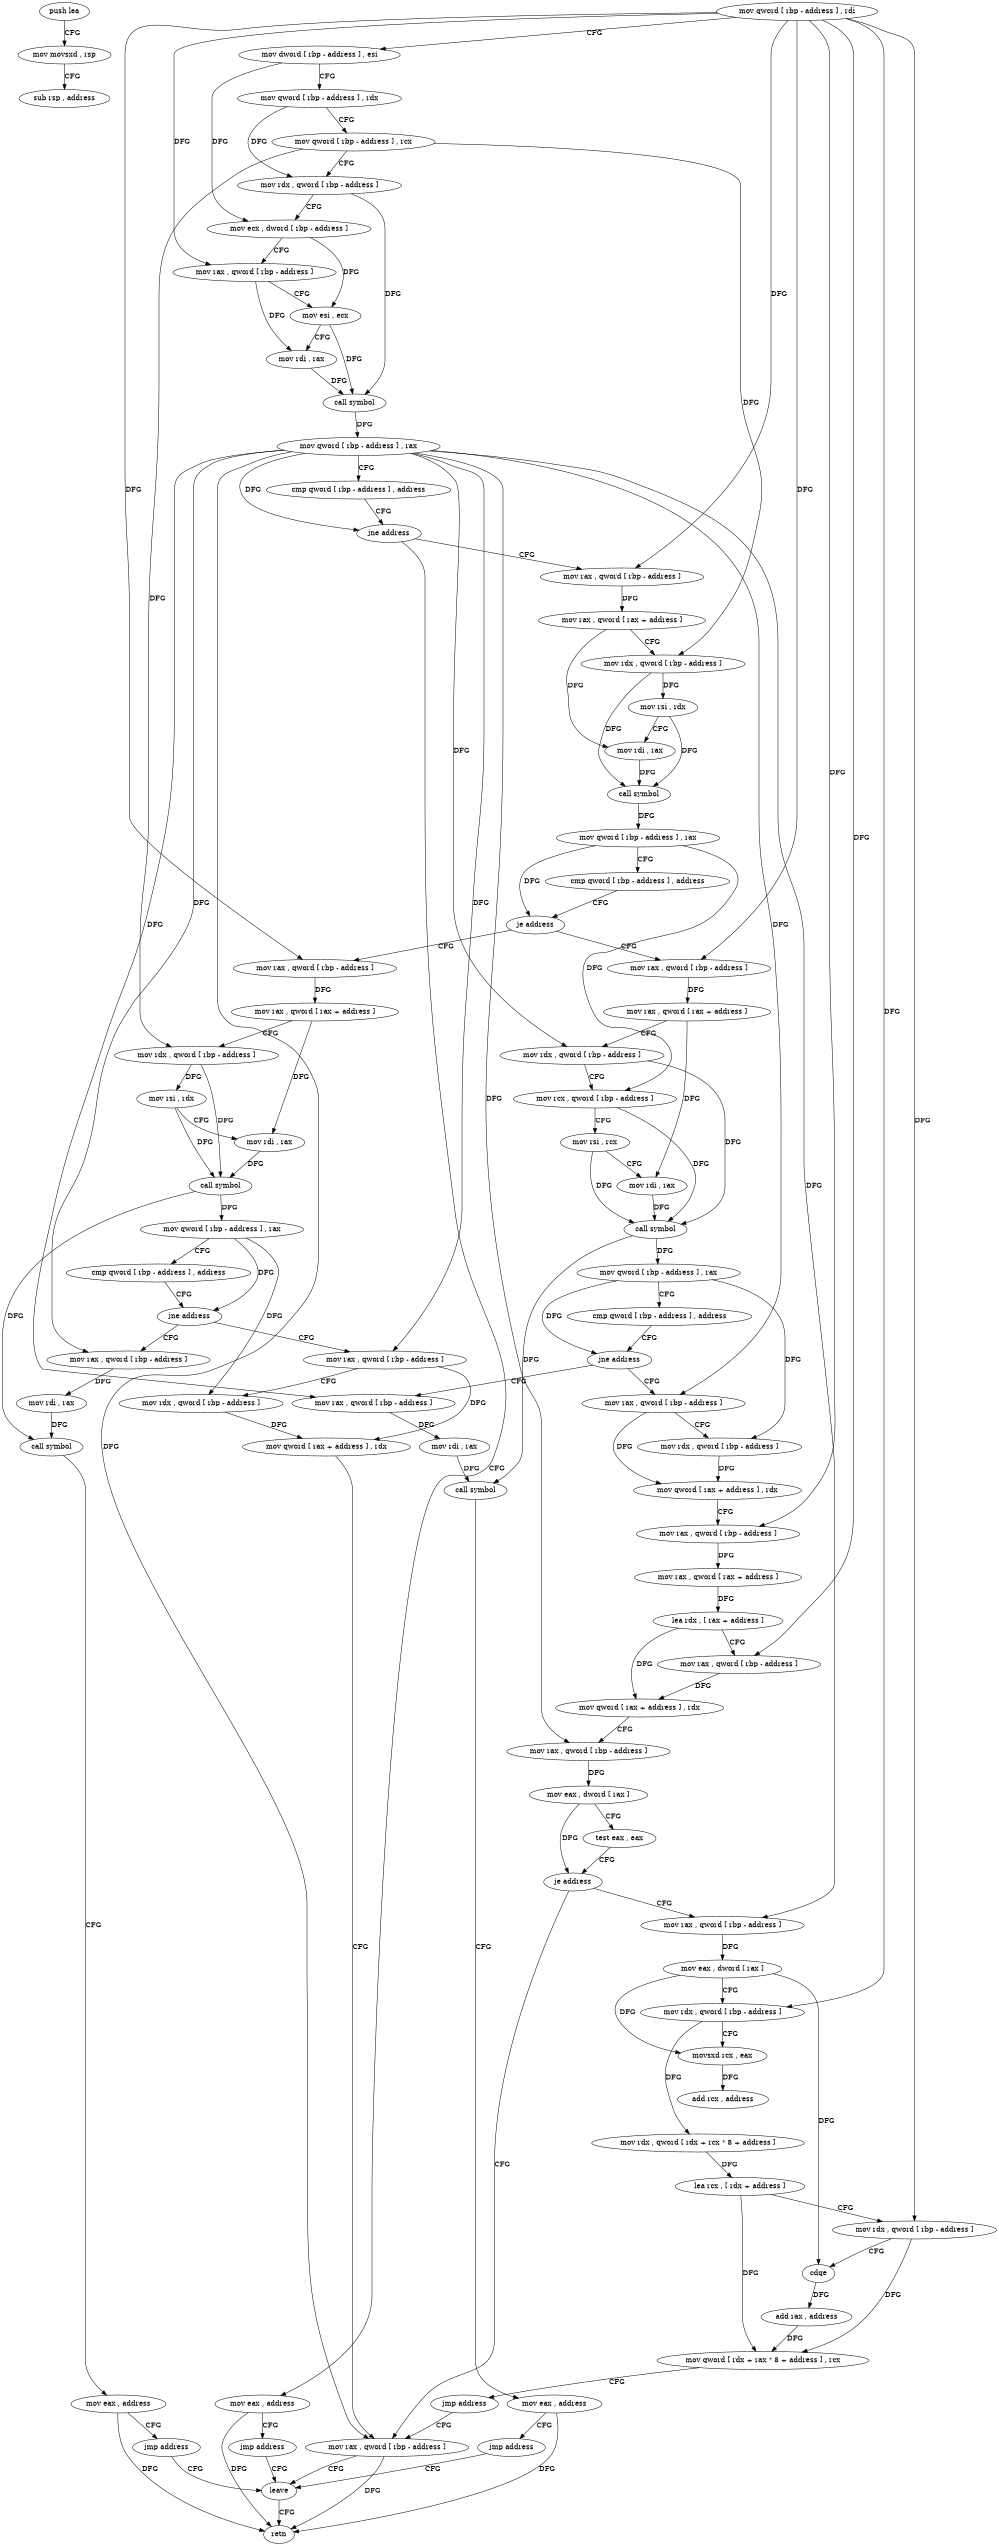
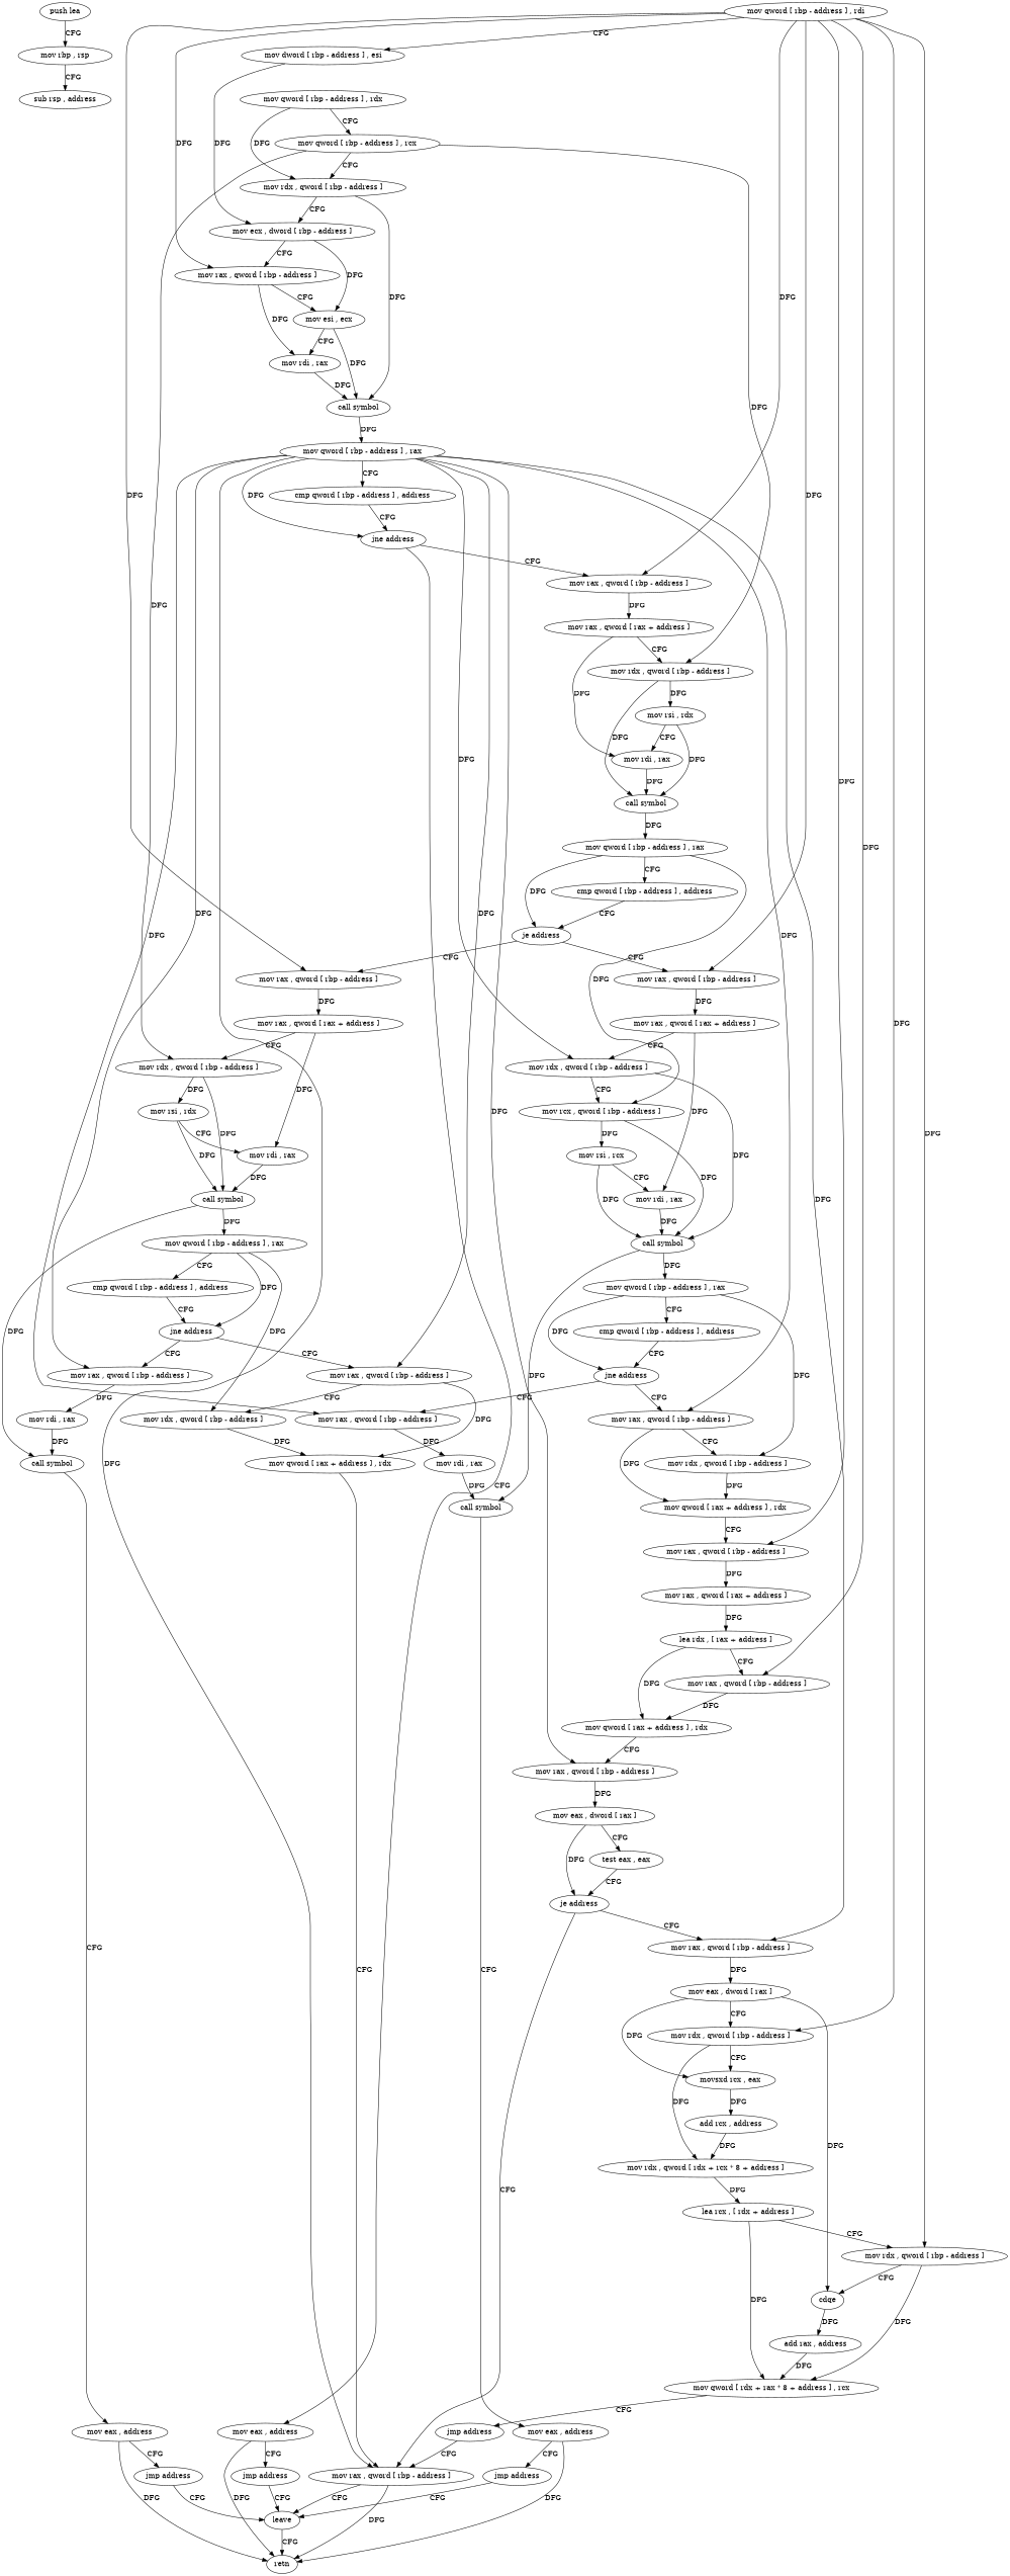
  digraph {
    n1 [label="push lea"]
-   n2 [label="mov movsxd , rsp"]
+   n2 [label="mov rbp , rsp"]
    n3 [label="sub rsp , address"]
    n4 [label="mov qword [ rbp - address ] , rdi"]
    n5 [label="mov dword [ rbp - address ] , esi"]
    n6 [label="mov rax , qword [ rbp - address ]"]
    n7 [label="mov rax , qword [ rbp - address ]"]
    n8 [label="mov rax , qword [ rbp - address ]"]
    n9 [label="mov rax , qword [ rbp - address ]"]
    n10 [label="mov rax , qword [ rbp - address ]"]
    n11 [label="mov rax , qword [ rbp - address ]"]
    n12 [label="mov rdx , qword [ rbp - address ]"]
    n13 [label="mov rdx , qword [ rbp - address ]"]
    n14 [label="mov qword [ rbp - address ] , rdx"]
    n15 [label="mov ecx , dword [ rbp - address ]"]
    n16 [label="mov esi , ecx"]
    n17 [label="mov rdi , rax"]
    n18 [label="mov rax , qword [ rax + address ]"]
    n19 [label="mov rax , qword [ rax + address ]"]
    n20 [label="mov rax , qword [ rax + address ]"]
    n21 [label="mov rax , qword [ rax + address ]"]
    n22 [label="mov qword [ rax + address ] , rdx"]
    n23 [label="movsxd rcx , eax"]
    n24 [label="mov rdx , qword [ rdx + rcx * 8 + address ]"]
    n25 [label=cdqe]
    n26 [label="mov qword [ rdx + rax * 8 + address ] , rcx"]
    n27 [label="mov qword [ rbp - address ] , rcx"]
    n28 [label="mov rdx , qword [ rbp - address ]"]
    n29 [label="mov rdx , qword [ rbp - address ]"]
    n30 [label="mov rdx , qword [ rbp - address ]"]
    n31 [label="call symbol"]
    n32 [label="mov rsi , rdx"]
    n33 [label="call symbol"]
    n34 [label="mov rsi , rdx"]
    n35 [label="call symbol"]
    n36 [label="mov qword [ rbp - address ] , rax"]
    n37 [label="cmp qword [ rbp - address ] , address"]
    n38 [label="jne address"]
    n39 [label="mov rax , qword [ rbp - address ]"]
    n40 [label="mov rax , qword [ rbp - address ]"]
    n41 [label="mov rdx , qword [ rbp - address ]"]
    n42 [label="mov rax , qword [ rbp - address ]"]
    n43 [label="mov rax , qword [ rbp - address ]"]
    n44 [label="mov rax , qword [ rbp - address ]"]
    n45 [label="mov rax , qword [ rbp - address ]"]
    n46 [label="mov rax , qword [ rbp - address ]"]
    n47 [label="mov eax , address"]
    n48 [label="mov rdx , qword [ rbp - address ]"]
    n49 [label="mov qword [ rax + address ] , rdx"]
    n50 [label="mov rdi , rax"]
    n51 [label="mov rcx , qword [ rbp - address ]"]
    n52 [label="call symbol"]
    n53 [label="mov rdx , qword [ rbp - address ]"]
    n54 [label="mov qword [ rax + address ] , rdx"]
    n55 [label="mov rdi , rax"]
    n56 [label=retn]
    n57 [label=leave]
    n58 [label="mov eax , dword [ rax ]"]
    n59 [label="mov eax , dword [ rax ]"]
    n60 [label="jmp address"]
    n61 [label="mov rdi , rax"]
    n62 [label="mov qword [ rbp - address ] , rax"]
    n63 [label="cmp qword [ rbp - address ] , address"]
    n64 [label="je address"]
    n65 [label="mov rsi , rcx"]
    n66 [label="mov rdi , rax"]
    n67 [label="mov rdi , rax"]
    n68 [label="mov qword [ rbp - address ] , rax"]
    n69 [label="call symbol"]
    n70 [label="cmp qword [ rbp - address ] , address"]
    n71 [label="jne address"]
    n72 [label="mov eax , address"]
    n73 [label="mov qword [ rbp - address ] , rax"]
    n74 [label="call symbol"]
    n75 [label="cmp qword [ rbp - address ] , address"]
    n76 [label="jne address"]
    n77 [label="mov eax , address"]
    n78 [label="jmp address"]
    n79 [label="lea rdx , [ rax + address ]"]
    n80 [label="test eax , eax"]
    n81 [label="je address"]
    n82 [label="jmp address"]
    n83 [label="add rcx , address"]
    n84 [label="add rax , address"]
    n85 [label="lea rcx , [ rdx + address ]"]
    n86 [label="jmp address"]
    n1 -> n2 [label=CFG]
    n2 -> n3 [label=CFG]
    n4 -> n5 [label=CFG]
    n4 -> n6 [label=DFG]
    n4 -> n7 [label=DFG]
    n4 -> n8 [label=DFG]
    n4 -> n9 [label=DFG]
    n4 -> n10 [label=DFG]
    n4 -> n11 [label=DFG]
    n4 -> n12 [label=DFG]
    n4 -> n13 [label=DFG]
-   n5 -> n14 [label=CFG]
    n5 -> n15 [label=DFG]
    n6 -> n16 [label=CFG]
    n6 -> n17 [label=DFG]
    n7 -> n18 [label=DFG]
    n8 -> n19 [label=DFG]
    n9 -> n20 [label=DFG]
    n10 -> n21 [label=DFG]
    n11 -> n22 [label=DFG]
    n12 -> n23 [label=CFG]
    n12 -> n24 [label=DFG]
    n13 -> n25 [label=CFG]
    n13 -> n26 [label=DFG]
    n14 -> n27 [label=CFG]
    n14 -> n28 [label=DFG]
    n15 -> n6 [label=CFG]
    n15 -> n16 [label=DFG]
    n16 -> n17 [label=CFG]
    n16 -> n31 [label=DFG]
    n17 -> n31 [label=DFG]
    n18 -> n29 [label=CFG]
    n18 -> n61 [label=DFG]
    n19 -> n30 [label=CFG]
    n19 -> n66 [label=DFG]
    n20 -> n41 [label=CFG]
    n20 -> n67 [label=DFG]
    n21 -> n79 [label=DFG]
    n22 -> n45 [label=CFG]
    n23 -> n83 [label=DFG]
    n24 -> n85 [label=DFG]
    n25 -> n84 [label=DFG]
    n26 -> n86 [label=CFG]
    n27 -> n28 [label=CFG]
    n27 -> n29 [label=DFG]
    n27 -> n30 [label=DFG]
    n28 -> n15 [label=CFG]
    n28 -> n31 [label=DFG]
    n29 -> n32 [label=DFG]
    n29 -> n33 [label=DFG]
    n30 -> n34 [label=DFG]
    n30 -> n35 [label=DFG]
    n31 -> n36 [label=DFG]
    n32 -> n33 [label=DFG]
    n32 -> n61 [label=CFG]
    n33 -> n62 [label=DFG]
    n34 -> n35 [label=DFG]
    n34 -> n66 [label=CFG]
    n35 -> n68 [label=DFG]
    n35 -> n69 [label=DFG]
    n36 -> n37 [label=CFG]
    n36 -> n38 [label=DFG]
    n36 -> n39 [label=DFG]
    n36 -> n40 [label=DFG]
    n36 -> n41 [label=DFG]
    n36 -> n42 [label=DFG]
    n36 -> n43 [label=DFG]
    n36 -> n44 [label=DFG]
    n36 -> n45 [label=DFG]
    n36 -> n46 [label=DFG]
    n37 -> n38 [label=CFG]
    n38 -> n7 [label=CFG]
    n38 -> n47 [label=CFG]
    n39 -> n48 [label=CFG]
    n39 -> n49 [label=DFG]
    n40 -> n50 [label=DFG]
    n41 -> n51 [label=CFG]
    n41 -> n52 [label=DFG]
    n42 -> n53 [label=CFG]
    n42 -> n54 [label=DFG]
    n43 -> n55 [label=DFG]
    n44 -> n56 [label=DFG]
    n44 -> n57 [label=CFG]
    n45 -> n58 [label=DFG]
    n46 -> n59 [label=DFG]
    n47 -> n56 [label=DFG]
    n47 -> n60 [label=CFG]
    n48 -> n49 [label=DFG]
    n49 -> n44 [label=CFG]
    n50 -> n69 [label=DFG]
    n51 -> n52 [label=DFG]
-   n51 -> n65 [label=CFG]
+   n51 -> n65 [label=DFG]
    n52 -> n73 [label=DFG]
    n52 -> n74 [label=DFG]
    n53 -> n54 [label=DFG]
    n54 -> n10 [label=CFG]
    n55 -> n74 [label=DFG]
    n57 -> n56 [label=CFG]
    n58 -> n80 [label=CFG]
    n58 -> n81 [label=DFG]
    n59 -> n12 [label=CFG]
    n59 -> n23 [label=DFG]
    n59 -> n25 [label=DFG]
    n60 -> n57 [label=CFG]
    n61 -> n33 [label=DFG]
    n62 -> n51 [label=DFG]
    n62 -> n63 [label=CFG]
    n62 -> n64 [label=DFG]
    n63 -> n64 [label=CFG]
    n64 -> n8 [label=CFG]
    n64 -> n9 [label=CFG]
    n65 -> n52 [label=DFG]
    n65 -> n67 [label=CFG]
    n66 -> n35 [label=DFG]
    n67 -> n52 [label=DFG]
    n68 -> n48 [label=DFG]
    n68 -> n70 [label=CFG]
    n68 -> n71 [label=DFG]
    n69 -> n72 [label=CFG]
    n70 -> n71 [label=CFG]
    n71 -> n39 [label=CFG]
    n71 -> n40 [label=CFG]
    n72 -> n56 [label=DFG]
    n72 -> n78 [label=CFG]
    n73 -> n53 [label=DFG]
    n73 -> n75 [label=CFG]
    n73 -> n76 [label=DFG]
    n74 -> n77 [label=CFG]
    n75 -> n76 [label=CFG]
    n76 -> n42 [label=CFG]
    n76 -> n43 [label=CFG]
    n77 -> n56 [label=DFG]
    n77 -> n82 [label=CFG]
    n78 -> n57 [label=CFG]
    n79 -> n11 [label=CFG]
    n79 -> n22 [label=DFG]
    n80 -> n81 [label=CFG]
    n81 -> n44 [label=CFG]
    n81 -> n46 [label=CFG]
    n82 -> n57 [label=CFG]
+   n83 -> n24 [label=DFG]
    n84 -> n26 [label=DFG]
    n85 -> n13 [label=CFG]
    n85 -> n26 [label=DFG]
    n86 -> n44 [label=CFG]
  }
